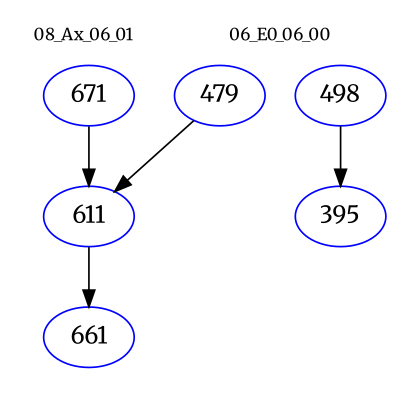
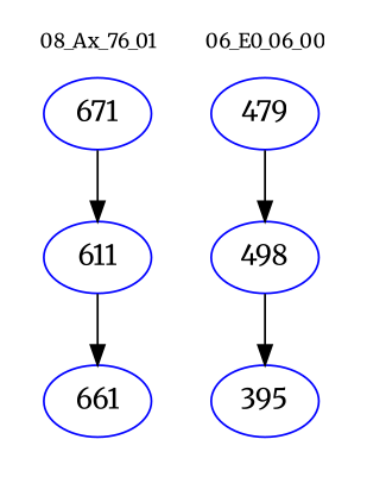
  digraph {
    fontname=Merriweather
    node [color=blue fontname=Merriweather]
    edge [color=black fontname=Merriweather]
    n1 [label=671]
    n2 [label=611]
    n3 [label=661]
    n4 [label=479]
    n5 [label=498]
    n6 [label=395]
    subgraph cluster_1 {
      color=white
      fontsize=10
-     label="08_Ax_06_01"
+     label="08_Ax_76_01"
      n1
      n2
      n3
    }
    subgraph cluster_2 {
      color=white
      fontsize=10
      label="06_E0_06_00"
      n4
      n5
      n6
    }
    n1 -> n2
    n2 -> n3
-   n4 -> n2
+   n4 -> n5
    n5 -> n6
  }
